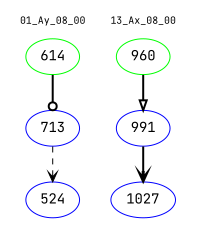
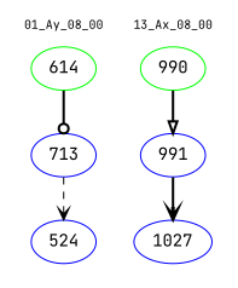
  digraph {
    fontname="JetBrains Mono"
    node [color=blue fontname="JetBrains Mono"]
    edge [arrowhead=vee color=black fontname="JetBrains Mono" style=bold]
    n1 [color=green label=614]
    n2 [label=713]
    n3 [label=524]
-   n4 [color=green label=960]
+   n4 [color=green label=990]
    n5 [label=991]
    n6 [label=1027]
    subgraph cluster_1 {
      color=white
      fontsize=10
      label="01_Ay_08_00"
      n1
      n2
      n3
    }
    subgraph cluster_2 {
      color=white
      fontsize=10
      label="13_Ax_08_00"
      n4
      n5
      n6
    }
    n1 -> n2 [arrowhead=odot]
    n2 -> n3 [style=dashed]
    n4 -> n5 [arrowhead=onormal]
    n5 -> n6
  }
